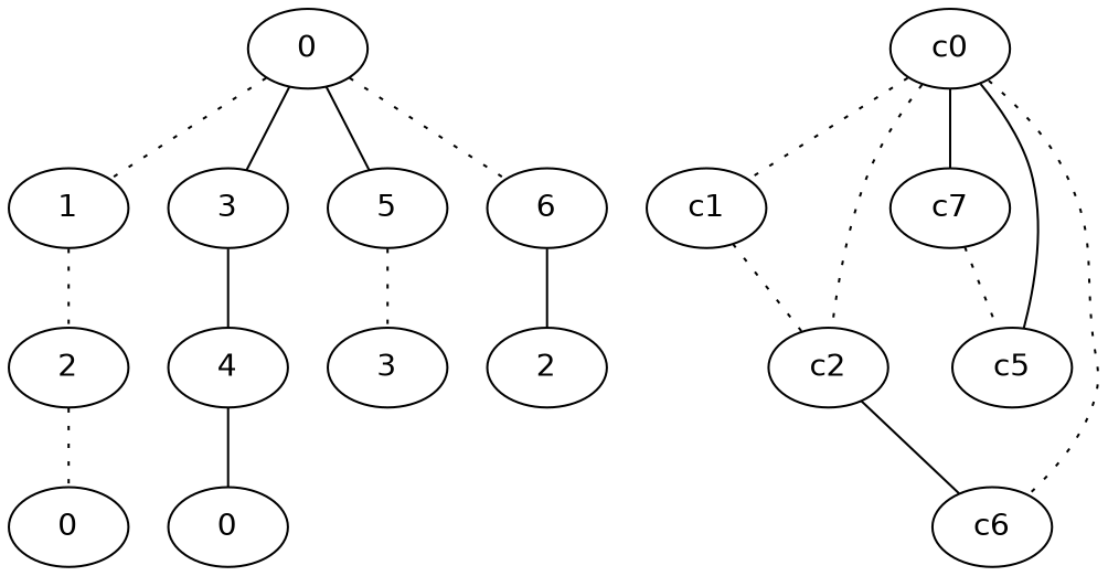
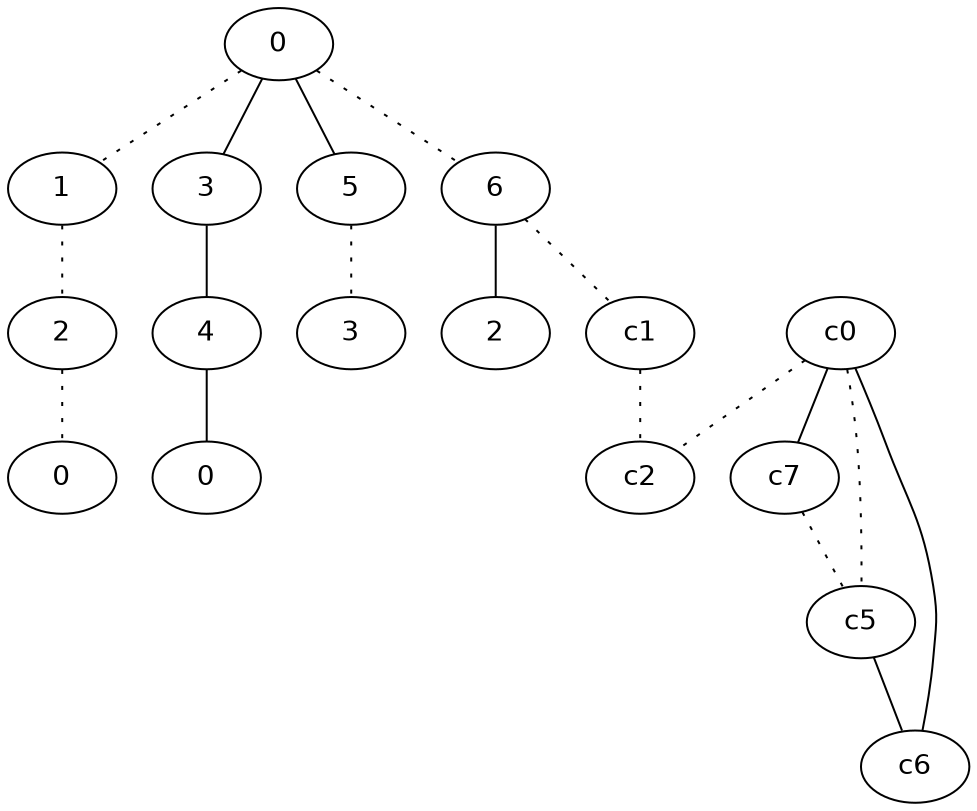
  graph {
    fontname="DejaVu Sans"
    node [fontname="DejaVu Sans"]
    edge [fontname="DejaVu Sans" style=dotted]
    n1 [label=0]
    n2 [label=1]
    n3 [label=3]
    n4 [label=5]
    n5 [label=6]
    n6 [label=2]
    n7 [label=4]
    n8 [label=3]
    n9 [label=2]
    n10 [label=0]
    n11 [label=0]
    c0
    c1
    c2
    n15 [label=c7]
    c5
    c6
    n1 -- n2
    n1 -- n3 [style=""]
    n1 -- n4 [style=""]
    n1 -- n5
    n2 -- n6
    n3 -- n7 [style=""]
    n4 -- n8
    n5 -- n9 [style=""]
    n6 -- n10
    n7 -- n11 [style=""]
-   c0 -- c1
+   n5 -- c1
    c0 -- c2
    c0 -- n15 [style=""]
-   c0 -- c5 [style=""]
-   c0 -- c6
+   c0 -- c5
+   c0 -- c6 [style=solid]
    c1 -- c2
-   c2 -- c6 [style=""]
+   c5 -- c6 [style=""]
    n15 -- c5
  }
